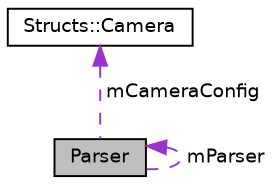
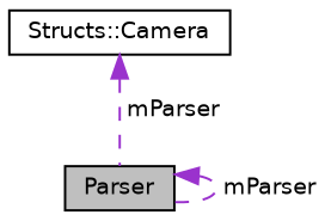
  digraph {
    node [color=black fontname=Helvetica fontsize=10 shape=record style=filled]
    edge [color=darkorchid3 dir=back fontname=Helvetica fontsize=10 labelfontname=Helvetica labelfontsize=10 style=dashed]
    n1 [fillcolor=grey75 fontcolor=black height=0.2 label=Parser width=0.4]
    n2 [fillcolor=white height=0.2 label="Structs::Camera" width=0.4]
    n1 -> n1 [label=" mParser"]
-   n2 -> n1 [label=" mCameraConfig"]
+   n2 -> n1 [label=" mParser"]
  }
